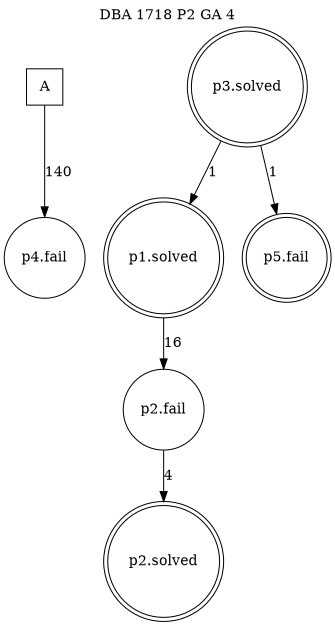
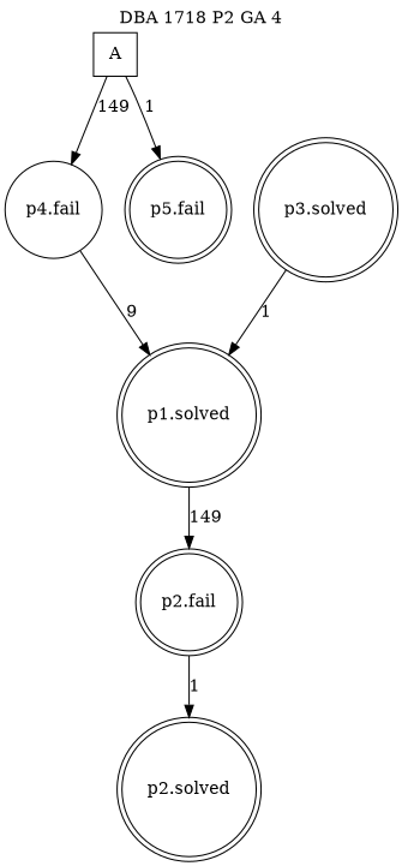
  digraph {
    label=" DBA 1718 P2 GA 4 "
    labelloc=tl
    rankdir=TB
    node [shape=doublecircle]
    n1 [label=A shape=square]
    n2 [label="p4.fail" shape=circle]
    n3 [label="p1.solved"]
-   n4 [label="p2.fail" shape=circle]
+   n4 [label="p2.fail"]
    n5 [label="p2.solved"]
    n6 [label="p3.solved"]
    n7 [label="p5.fail"]
-   n1 -> n2 [label=140]
-   n3 -> n4 [label=16]
-   n4 -> n5 [label=4]
+   n1 -> n2 [label=149]
+   n2 -> n3 [label=9]
+   n3 -> n4 [label=149]
+   n4 -> n5 [label=1]
    n6 -> n3 [label=1]
-   n6 -> n7 [label=1]
+   n1 -> n7 [label=1]
  }
